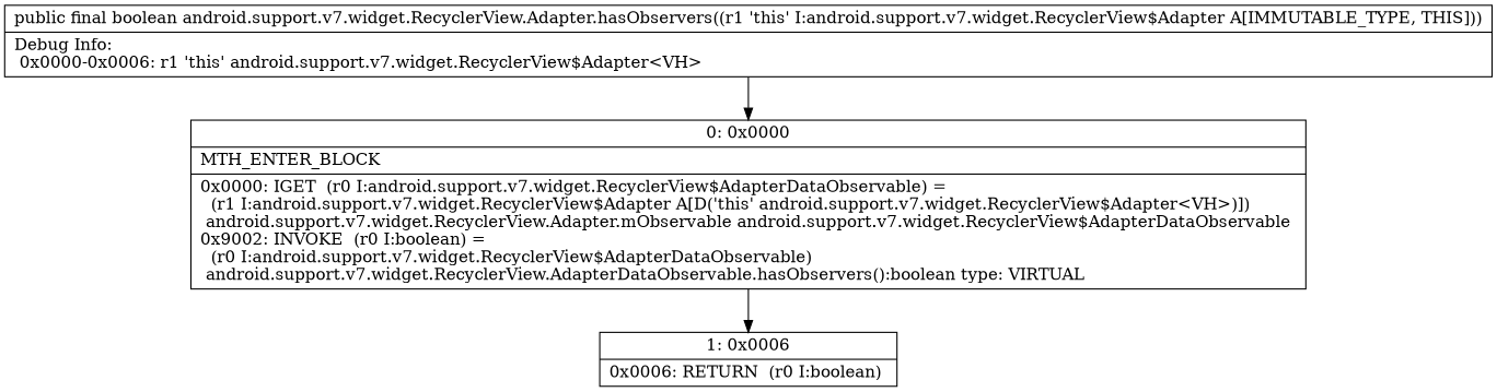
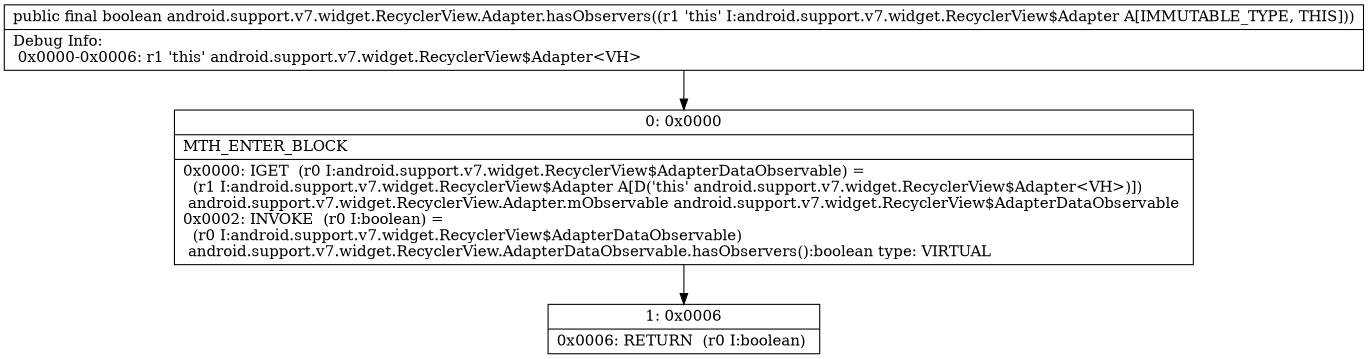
  digraph {
    node [shape=record]
-   n1 [label="{0\:\ 0x0000|MTH_ENTER_BLOCK\l|0x0000: IGET  (r0 I:android.support.v7.widget.RecyclerView$AdapterDataObservable) = \l  (r1 I:android.support.v7.widget.RecyclerView$Adapter A[D('this' android.support.v7.widget.RecyclerView$Adapter\<VH\>)])\l android.support.v7.widget.RecyclerView.Adapter.mObservable android.support.v7.widget.RecyclerView$AdapterDataObservable \l0x9002: INVOKE  (r0 I:boolean) = \l  (r0 I:android.support.v7.widget.RecyclerView$AdapterDataObservable)\l android.support.v7.widget.RecyclerView.AdapterDataObservable.hasObservers():boolean type: VIRTUAL \l}"]
+   n1 [label="{0\:\ 0x0000|MTH_ENTER_BLOCK\l|0x0000: IGET  (r0 I:android.support.v7.widget.RecyclerView$AdapterDataObservable) = \l  (r1 I:android.support.v7.widget.RecyclerView$Adapter A[D('this' android.support.v7.widget.RecyclerView$Adapter\<VH\>)])\l android.support.v7.widget.RecyclerView.Adapter.mObservable android.support.v7.widget.RecyclerView$AdapterDataObservable \l0x0002: INVOKE  (r0 I:boolean) = \l  (r0 I:android.support.v7.widget.RecyclerView$AdapterDataObservable)\l android.support.v7.widget.RecyclerView.AdapterDataObservable.hasObservers():boolean type: VIRTUAL \l}"]
    n2 [label="{1\:\ 0x0006|0x0006: RETURN  (r0 I:boolean) \l}"]
    n3 [label="{public final boolean android.support.v7.widget.RecyclerView.Adapter.hasObservers((r1 'this' I:android.support.v7.widget.RecyclerView$Adapter A[IMMUTABLE_TYPE, THIS]))  | Debug Info:\l  0x0000\-0x0006: r1 'this' android.support.v7.widget.RecyclerView$Adapter\<VH\>\l}"]
    n1 -> n2
    n3 -> n1
  }
